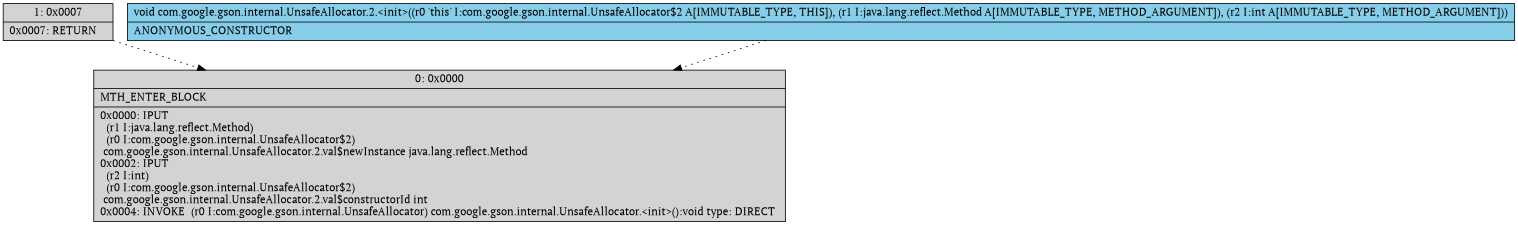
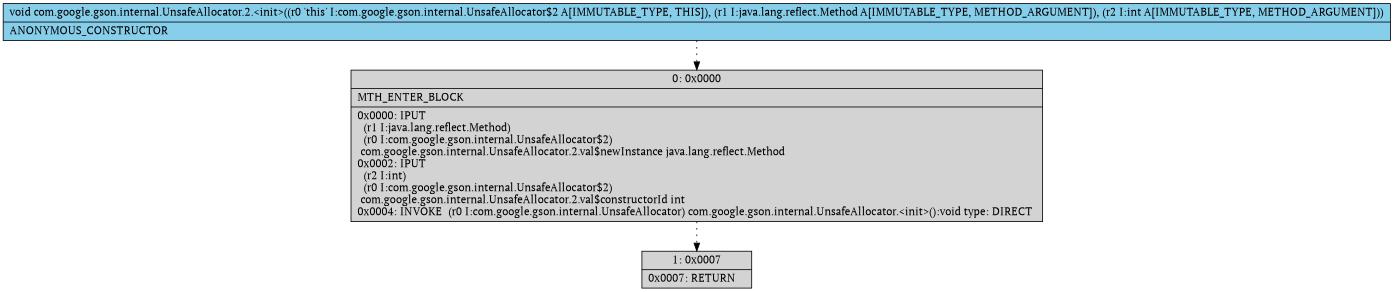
  digraph {
    fontname="PT Serif"
    node [shape=record style=filled fillcolor=lightgrey fontname="PT Serif"]
    edge [style=dotted fontname="PT Serif"]
    n1 [label="{0\:\ 0x0000|MTH_ENTER_BLOCK\l|0x0000: IPUT  \l  (r1 I:java.lang.reflect.Method)\l  (r0 I:com.google.gson.internal.UnsafeAllocator$2)\l com.google.gson.internal.UnsafeAllocator.2.val$newInstance java.lang.reflect.Method \l0x0002: IPUT  \l  (r2 I:int)\l  (r0 I:com.google.gson.internal.UnsafeAllocator$2)\l com.google.gson.internal.UnsafeAllocator.2.val$constructorId int \l0x0004: INVOKE  (r0 I:com.google.gson.internal.UnsafeAllocator) com.google.gson.internal.UnsafeAllocator.\<init\>():void type: DIRECT \l}"]
    n2 [label="{1\:\ 0x0007|0x0007: RETURN   \l}"]
    n3 [label="{void com.google.gson.internal.UnsafeAllocator.2.\<init\>((r0 'this' I:com.google.gson.internal.UnsafeAllocator$2 A[IMMUTABLE_TYPE, THIS]), (r1 I:java.lang.reflect.Method A[IMMUTABLE_TYPE, METHOD_ARGUMENT]), (r2 I:int A[IMMUTABLE_TYPE, METHOD_ARGUMENT]))  | ANONYMOUS_CONSTRUCTOR\l}" fillcolor=skyblue]
-   n2 -> n1
+   n1 -> n2
    n3 -> n1
  }
